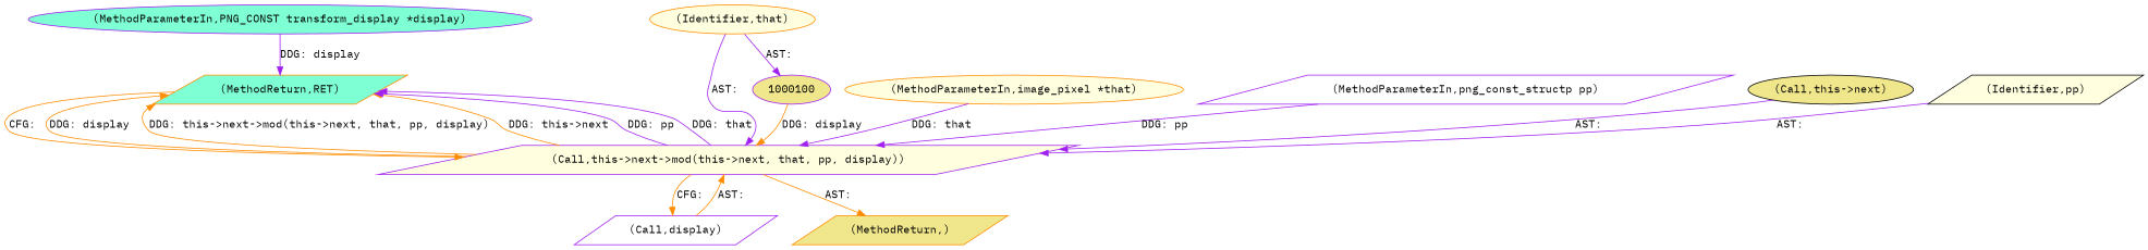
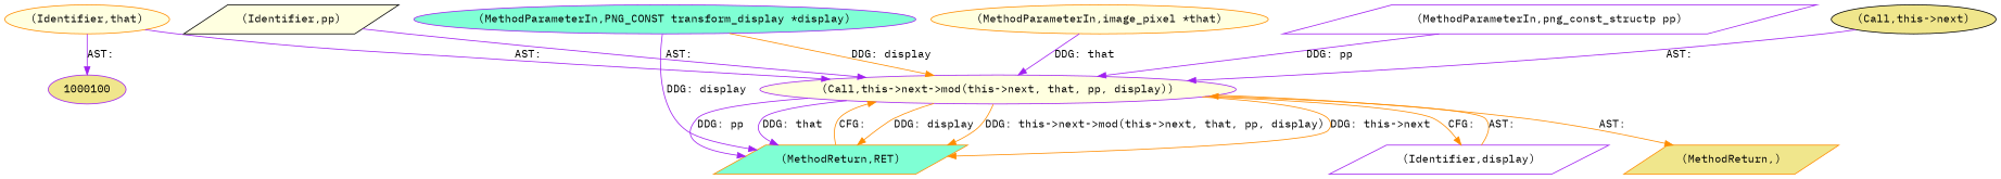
  digraph {
    fontname="IBM Plex Mono"
    node [color=purple fillcolor=lightyellow fontname="IBM Plex Mono" shape=ellipse style=filled]
    edge [color=purple fontname="IBM Plex Mono"]
    n1 [fillcolor=aquamarine label="(MethodParameterIn,PNG_CONST transform_display *display)"]
-   n2 [label="(Call,this->next->mod(this->next, that, pp, display))" shape=parallelogram]
+   n2 [label="(Call,this->next->mod(this->next, that, pp, display))"]
    n3 [color=darkorange fillcolor=aquamarine label="(MethodReturn,RET)" shape=parallelogram]
-   n4 [fillcolor=white label="(Call,display)" shape=parallelogram]
+   n4 [fillcolor=white label="(Identifier,display)" shape=parallelogram]
    n5 [color=darkorange fillcolor=khaki label="(MethodReturn,)" shape=parallelogram]
    1000100 [fillcolor=khaki]
    n7 [color=darkorange label="(MethodParameterIn,image_pixel *that)"]
    n8 [color=darkorange label="(Identifier,that)"]
    n9 [fillcolor=white label="(MethodParameterIn,png_const_structp pp)" shape=parallelogram]
    n10 [color=black fillcolor=khaki label="(Call,this->next)"]
    n11 [color=black label="(Identifier,pp)" shape=parallelogram]
-   1000100 -> n2 [color=darkorange label="DDG: display"]
+   n1 -> n2 [color=darkorange label="DDG: display"]
    n1 -> n3 [label="DDG: display"]
    n2 -> n3 [color=darkorange label="DDG: display"]
    n2 -> n3 [color=darkorange label="DDG: this->next->mod(this->next, that, pp, display)"]
    n2 -> n3 [color=darkorange label="DDG: this->next"]
    n2 -> n3 [label="DDG: pp"]
    n2 -> n3 [label="DDG: that"]
    n2 -> n4 [color=darkorange label="CFG: "]
    n2 -> n5 [color=darkorange label="AST: "]
    n3 -> n2 [color=darkorange label="CFG: "]
    n4 -> n2 [color=darkorange label="AST: "]
    n7 -> n2 [label="DDG: that"]
    n8 -> n2 [label="AST: "]
    n8 -> 1000100 [label="AST: "]
    n9 -> n2 [label="DDG: pp"]
    n10 -> n2 [label="AST: "]
    n11 -> n2 [label="AST: "]
  }
